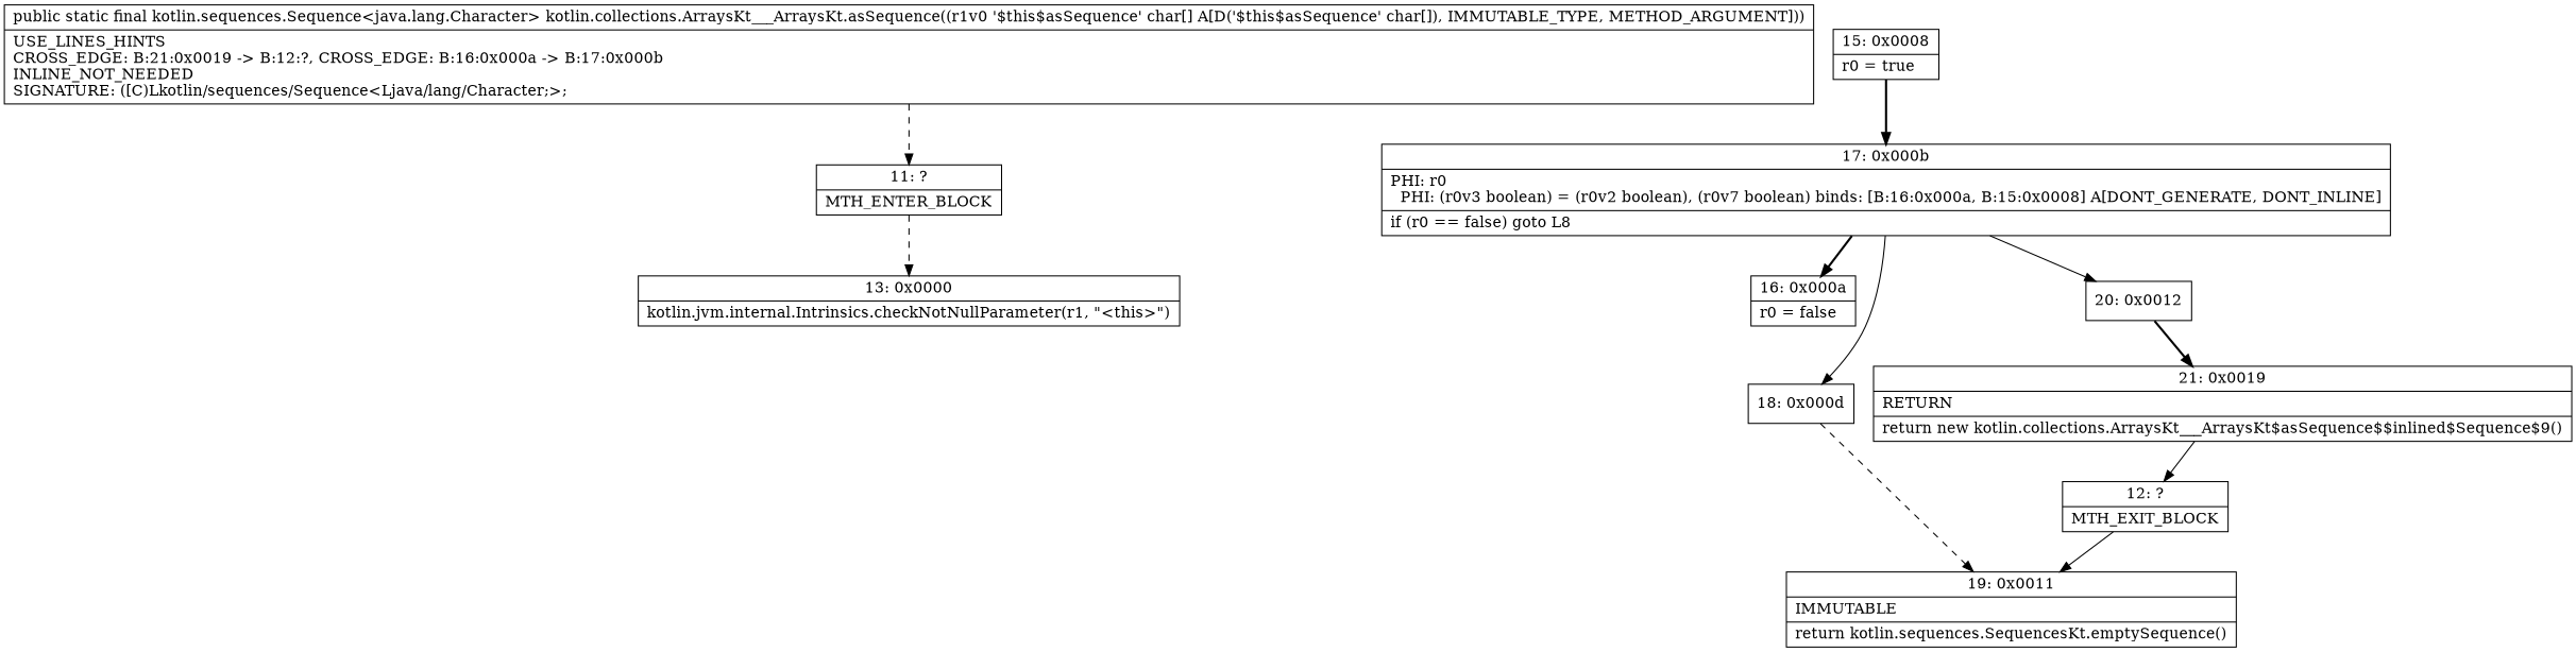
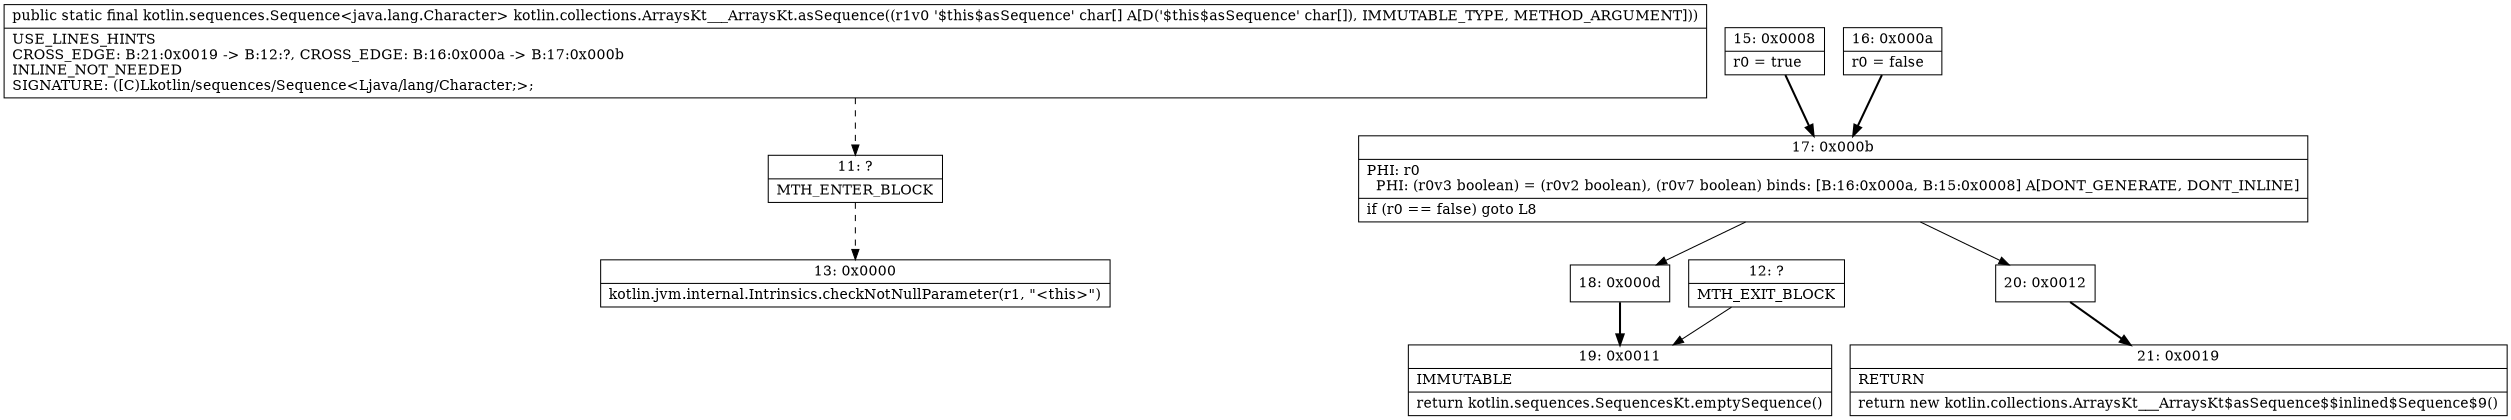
  digraph {
    node [shape=record]
    edge [style=bold]
    n1 [label="{11\:\ ?|MTH_ENTER_BLOCK\l}"]
    n2 [label="{13\:\ 0x0000|kotlin.jvm.internal.Intrinsics.checkNotNullParameter(r1, \"\<this\>\")\l}"]
    n3 [label="{15\:\ 0x0008|r0 = true\l}"]
    n4 [label="{17\:\ 0x000b|PHI: r0 \l  PHI: (r0v3 boolean) = (r0v2 boolean), (r0v7 boolean) binds: [B:16:0x000a, B:15:0x0008] A[DONT_GENERATE, DONT_INLINE]\l|if (r0 == false) goto L8\l}"]
    n5 [label="{16\:\ 0x000a|r0 = false\l}"]
    n6 [label="{18\:\ 0x000d}"]
    n7 [label="{20\:\ 0x0012}"]
    n8 [label="{19\:\ 0x0011|IMMUTABLE\l|return kotlin.sequences.SequencesKt.emptySequence()\l}"]
    n9 [label="{21\:\ 0x0019|RETURN\l|return new kotlin.collections.ArraysKt___ArraysKt$asSequence$$inlined$Sequence$9()\l}"]
    n10 [label="{12\:\ ?|MTH_EXIT_BLOCK\l}"]
    n11 [label="{public static final kotlin.sequences.Sequence\<java.lang.Character\> kotlin.collections.ArraysKt___ArraysKt.asSequence((r1v0 '$this$asSequence' char[] A[D('$this$asSequence' char[]), IMMUTABLE_TYPE, METHOD_ARGUMENT]))  | USE_LINES_HINTS\lCROSS_EDGE: B:21:0x0019 \-\> B:12:?, CROSS_EDGE: B:16:0x000a \-\> B:17:0x000b\lINLINE_NOT_NEEDED\lSIGNATURE: ([C)Lkotlin\/sequences\/Sequence\<Ljava\/lang\/Character;\>;\l}"]
    n1 -> n2 [style=dashed]
    n3 -> n4
    n4 -> n6 [style=solid]
    n4 -> n7 [style=solid]
-   n4 -> n5
-   n6 -> n8 [style=dashed]
+   n5 -> n4
+   n6 -> n8
    n7 -> n9
-   n9 -> n10 [style=solid]
    n10 -> n8 [style=solid]
    n11 -> n1 [style=dashed]
  }
